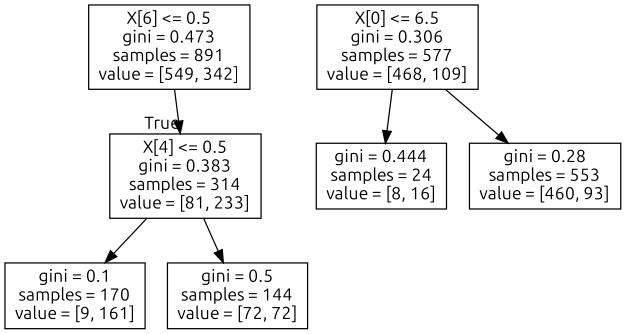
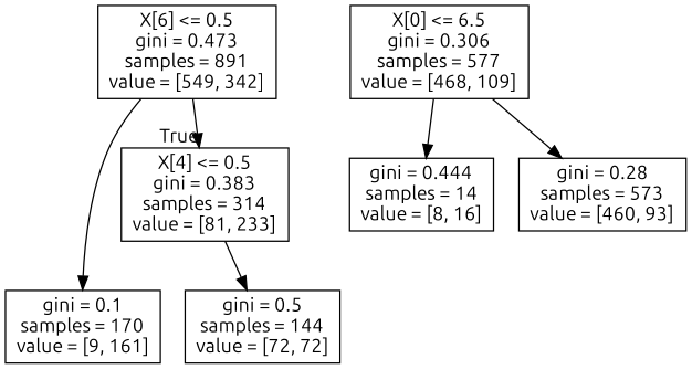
  digraph {
    fontname=Ubuntu
    node [fontname=Ubuntu shape=box]
    edge [fontname=Ubuntu]
    n1 [label="X[6] <= 0.5\ngini = 0.473\nsamples = 891\nvalue = [549, 342]"]
    n2 [label="X[4] <= 0.5\ngini = 0.383\nsamples = 314\nvalue = [81, 233]"]
    n3 [label="gini = 0.1\nsamples = 170\nvalue = [9, 161]"]
    n4 [label="gini = 0.5\nsamples = 144\nvalue = [72, 72]"]
    n5 [label="X[0] <= 6.5\ngini = 0.306\nsamples = 577\nvalue = [468, 109]"]
-   n6 [label="gini = 0.444\nsamples = 24\nvalue = [8, 16]"]
-   n7 [label="gini = 0.28\nsamples = 553\nvalue = [460, 93]"]
+   n6 [label="gini = 0.444\nsamples = 14\nvalue = [8, 16]"]
+   n7 [label="gini = 0.28\nsamples = 573\nvalue = [460, 93]"]
    n1 -> n2 [headlabel=True labelangle=45 labeldistance=2.5]
-   n2 -> n3
+   n1 -> n3
    n2 -> n4
    n5 -> n6
    n5 -> n7
  }
